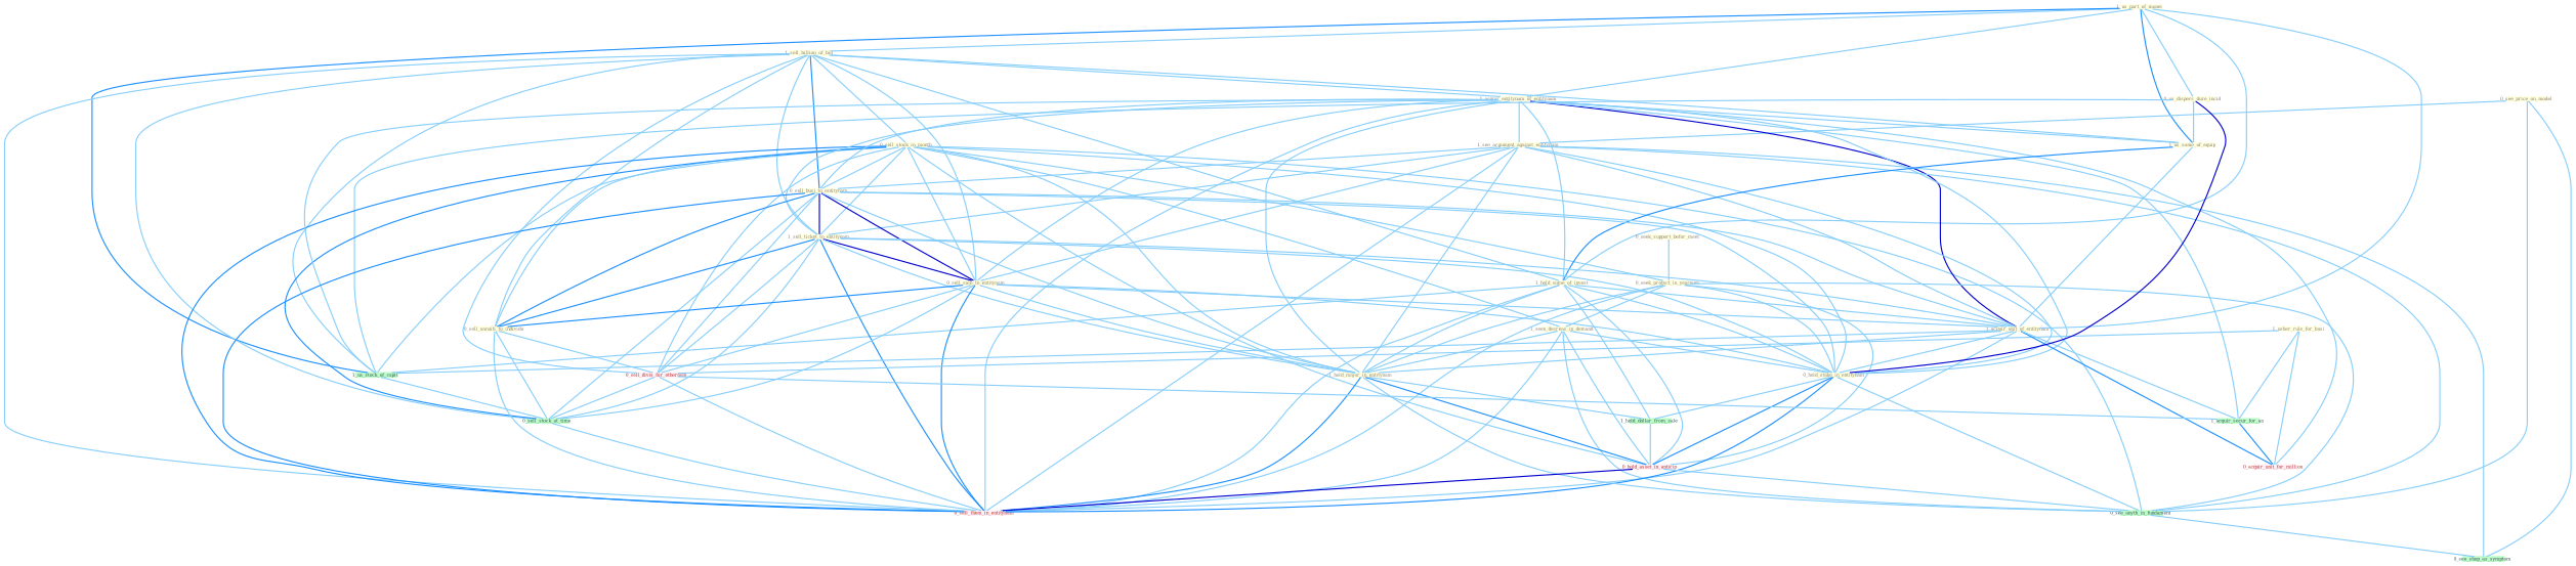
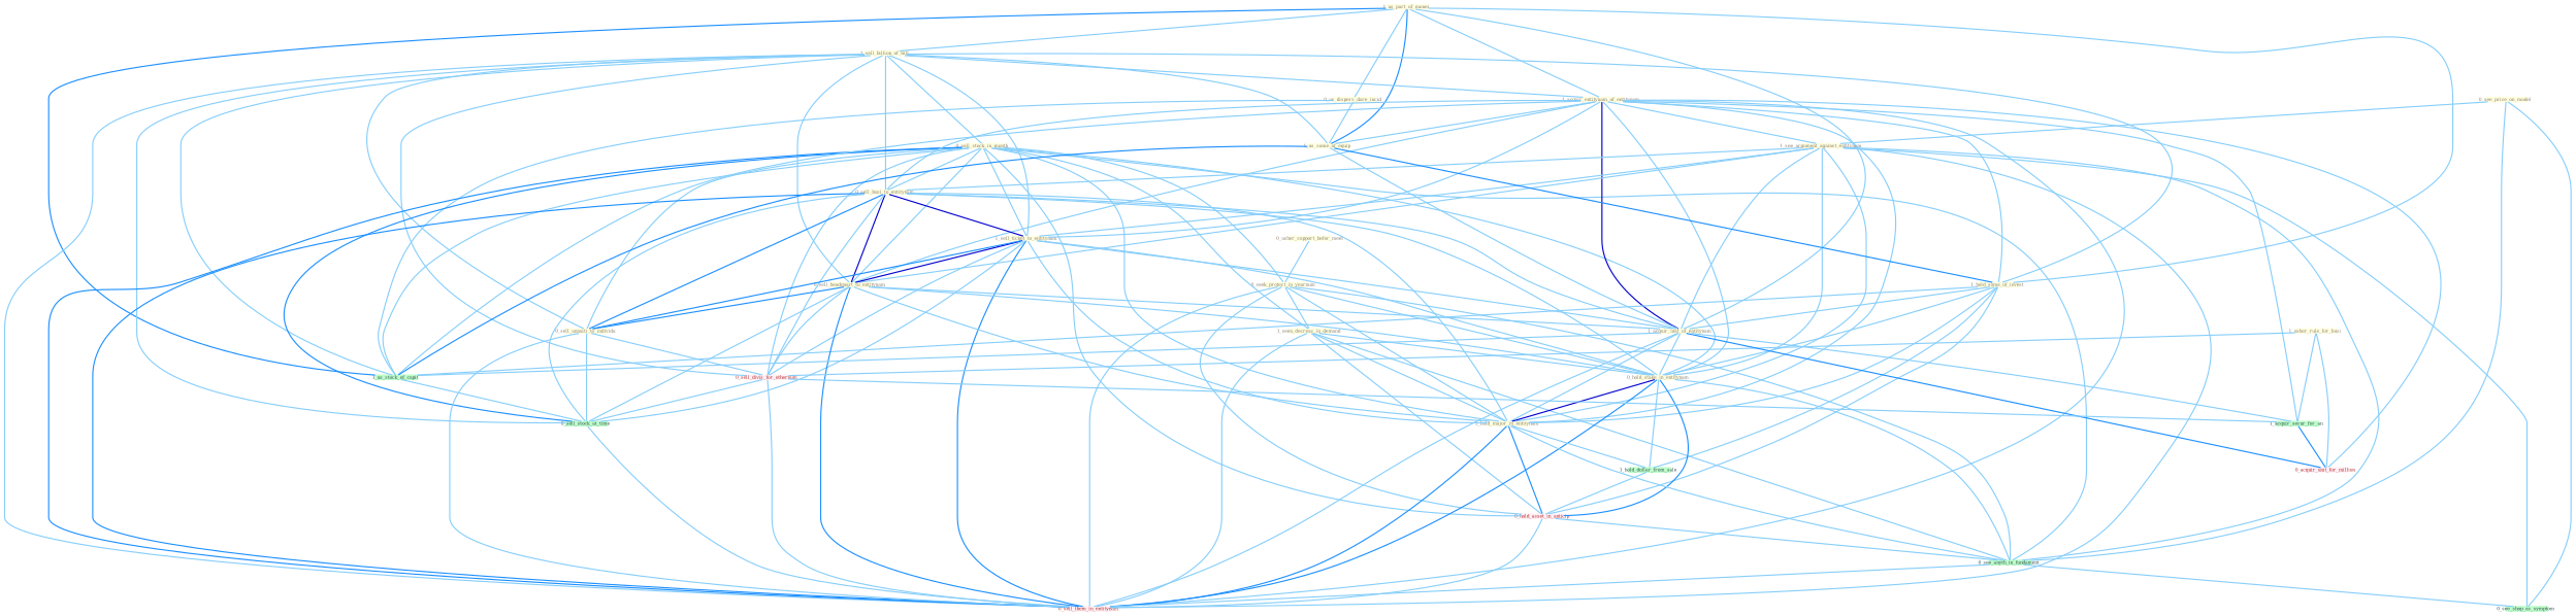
  graph {
    node [color="#ffffe0" fixedsize=true fontcolor="#8b7d6b" fontsize=4 shape=polygon style=filled]
    edge [color="#87cefa" w=1]
    "1_us_part_of_monei " [height=.06 width=.5]
    "0_us_dispers_dure_incid " [height=.06 width=.5]
    "1_sell_billion_of_bill " [height=.06 width=.5]
    "0_see_price_on_model " [height=.06 width=.5]
    "0_sell_stock_in_month " [height=.06 width=.5]
    "1_acquir_entitynam_of_entitynam " [height=.06 width=.5]
    "1_see_argument_against_entitynam " [height=.06 width=.5]
-   "0_seek_support_befor_meet " [height=.06 width=.5]
+   "0_seek_support_befor_meet " [height=.06 width=.5 label="0_usher_support_befor_meet"]
    "1_us_some_of_equip " [height=.06 width=.5]
    "0_sell_busi_to_entitynam " [height=.06 width=.5]
    "1_hold_some_of_invest " [height=.06 width=.5]
    "1_sell_ticket_to_entitynam " [height=.06 width=.5]
-   "0_sell_headquart_to_entitynam " [height=.06 width=.5 label="0_sell_sale_to_entitynam"]
+   "0_sell_headquart_to_entitynam " [height=.06 width=.5]
    "1_usher_rule_for_busi " [height=.06 width=.5]
    "0_seek_protect_in_yearnum " [height=.06 width=.5]
    "0_sell_annuiti_to_individu " [height=.06 width=.5]
    "1_seen_decreas_in_demand " [height=.06 width=.5]
    "1_acquir_unit_of_entitynam " [height=.06 width=.5]
    "0_hold_stake_in_entitynam " [height=.06 width=.5]
    "1_hold_major_in_entitynam " [height=.06 width=.5]
    "0_sell_divis_for_othernum " [color="#fff0f5" fontcolor="#b22222" height=.06 width=.5]
    "0_hold_asset_in_anticip " [color="#fff0f5" fontcolor="#b22222" height=.06 width=.5]
    "0_acquir_unit_for_million " [color="#fff0f5" fontcolor="#b22222" height=.06 width=.5]
    "0_sell_them_in_entitynam " [color="#fff0f5" fontcolor="#b22222" height=.06 width=.5]
    "1_us_stock_of_capit " [color="#BDFCC9" fontcolor="#2f4f4f" height=.06 width=.5]
    "0_sell_stock_at_time " [color="#BDFCC9" fontcolor="#2f4f4f" height=.06 width=.5]
    "0_see_anyth_in_fundament " [color="#BDFCC9" fontcolor="#2f4f4f" height=.06 width=.5]
    "0_see_shop_as_symptom " [color="#BDFCC9" fontcolor="#2f4f4f" height=.06 width=.5]
    "1_acquir_secur_for_an " [color="#BDFCC9" fontcolor="#2f4f4f" height=.06 width=.5]
    "1_hold_dollar_from_sale " [color="#BDFCC9" fontcolor="#2f4f4f" height=.06 width=.5]
    subgraph sub_1 {
      "1_us_part_of_monei "
      "0_us_dispers_dure_incid "
      "1_sell_billion_of_bill "
      "0_see_price_on_model "
      "0_sell_stock_in_month "
      "1_acquir_entitynam_of_entitynam "
      "1_see_argument_against_entitynam "
      "0_seek_support_befor_meet "
      "1_us_some_of_equip "
      "0_sell_busi_to_entitynam "
      "1_hold_some_of_invest "
      "1_sell_ticket_to_entitynam "
      "0_sell_headquart_to_entitynam "
      "1_usher_rule_for_busi "
      "0_seek_protect_in_yearnum "
      "0_sell_annuiti_to_individu "
      "1_seen_decreas_in_demand "
      "1_acquir_unit_of_entitynam "
      "0_hold_stake_in_entitynam "
      "1_hold_major_in_entitynam "
    }
    subgraph sub_2 {
      "0_sell_divis_for_othernum "
      "0_hold_asset_in_anticip "
      "0_acquir_unit_for_million "
      "0_sell_them_in_entitynam "
    }
    "1_us_part_of_monei " -- "0_us_dispers_dure_incid "
    "1_us_part_of_monei " -- "1_sell_billion_of_bill "
    "1_us_part_of_monei " -- "1_acquir_entitynam_of_entitynam "
    "1_us_part_of_monei " -- "1_us_some_of_equip " [color="#1e90ff" w=2]
    "1_us_part_of_monei " -- "1_hold_some_of_invest "
    "1_us_part_of_monei " -- "1_acquir_unit_of_entitynam "
    "1_us_part_of_monei " -- "1_us_stock_of_capit " [color="#1e90ff" w=2]
    "0_us_dispers_dure_incid " -- "1_us_some_of_equip "
    "0_us_dispers_dure_incid " -- "1_us_stock_of_capit "
    "1_sell_billion_of_bill " -- "0_sell_stock_in_month "
    "1_sell_billion_of_bill " -- "1_acquir_entitynam_of_entitynam "
    "1_sell_billion_of_bill " -- "1_us_some_of_equip "
-   "1_sell_billion_of_bill " -- "0_sell_busi_to_entitynam " [color="#1e90ff"]
+   "1_sell_billion_of_bill " -- "0_sell_busi_to_entitynam "
    "1_sell_billion_of_bill " -- "1_hold_some_of_invest "
    "1_sell_billion_of_bill " -- "1_sell_ticket_to_entitynam "
    "1_sell_billion_of_bill " -- "0_sell_headquart_to_entitynam "
    "1_sell_billion_of_bill " -- "0_sell_annuiti_to_individu "
    "1_sell_billion_of_bill " -- "0_sell_divis_for_othernum "
    "1_sell_billion_of_bill " -- "0_sell_them_in_entitynam "
    "1_sell_billion_of_bill " -- "1_us_stock_of_capit "
    "1_sell_billion_of_bill " -- "0_sell_stock_at_time "
    "0_see_price_on_model " -- "1_see_argument_against_entitynam "
    "0_see_price_on_model " -- "0_see_anyth_in_fundament "
    "0_see_price_on_model " -- "0_see_shop_as_symptom "
    "0_sell_stock_in_month " -- "0_sell_busi_to_entitynam "
    "0_sell_stock_in_month " -- "1_sell_ticket_to_entitynam "
    "0_sell_stock_in_month " -- "0_sell_headquart_to_entitynam "
    "0_sell_stock_in_month " -- "0_seek_protect_in_yearnum "
    "0_sell_stock_in_month " -- "0_sell_annuiti_to_individu "
    "0_sell_stock_in_month " -- "1_seen_decreas_in_demand "
    "0_sell_stock_in_month " -- "0_hold_stake_in_entitynam "
    "0_sell_stock_in_month " -- "1_hold_major_in_entitynam "
    "0_sell_stock_in_month " -- "0_sell_divis_for_othernum "
    "0_sell_stock_in_month " -- "0_hold_asset_in_anticip "
    "0_sell_stock_in_month " -- "0_sell_them_in_entitynam " [color="#1e90ff" w=2]
    "0_sell_stock_in_month " -- "1_us_stock_of_capit "
    "0_sell_stock_in_month " -- "0_sell_stock_at_time " [color="#1e90ff" w=2]
    "0_sell_stock_in_month " -- "0_see_anyth_in_fundament "
    "1_acquir_entitynam_of_entitynam " -- "1_see_argument_against_entitynam "
    "1_acquir_entitynam_of_entitynam " -- "1_us_some_of_equip "
    "1_acquir_entitynam_of_entitynam " -- "0_sell_busi_to_entitynam "
    "1_acquir_entitynam_of_entitynam " -- "1_hold_some_of_invest "
    "1_acquir_entitynam_of_entitynam " -- "1_sell_ticket_to_entitynam "
    "1_acquir_entitynam_of_entitynam " -- "0_sell_headquart_to_entitynam "
    "1_acquir_entitynam_of_entitynam " -- "1_acquir_unit_of_entitynam " [color="#0000cd" w=3]
    "1_acquir_entitynam_of_entitynam " -- "0_hold_stake_in_entitynam "
    "1_acquir_entitynam_of_entitynam " -- "1_hold_major_in_entitynam "
    "1_acquir_entitynam_of_entitynam " -- "0_acquir_unit_for_million "
    "1_acquir_entitynam_of_entitynam " -- "0_sell_them_in_entitynam "
    "1_acquir_entitynam_of_entitynam " -- "1_us_stock_of_capit "
    "1_acquir_entitynam_of_entitynam " -- "1_acquir_secur_for_an "
    "1_see_argument_against_entitynam " -- "0_sell_busi_to_entitynam "
    "1_see_argument_against_entitynam " -- "1_sell_ticket_to_entitynam "
    "1_see_argument_against_entitynam " -- "0_sell_headquart_to_entitynam "
    "1_see_argument_against_entitynam " -- "1_acquir_unit_of_entitynam "
    "1_see_argument_against_entitynam " -- "0_hold_stake_in_entitynam "
    "1_see_argument_against_entitynam " -- "1_hold_major_in_entitynam "
    "1_see_argument_against_entitynam " -- "0_sell_them_in_entitynam "
    "1_see_argument_against_entitynam " -- "0_see_anyth_in_fundament "
    "1_see_argument_against_entitynam " -- "0_see_shop_as_symptom "
    "0_seek_support_befor_meet " -- "0_seek_protect_in_yearnum "
    "1_us_some_of_equip " -- "1_hold_some_of_invest " [color="#1e90ff" w=2]
    "1_us_some_of_equip " -- "1_acquir_unit_of_entitynam "
+   "1_us_some_of_equip " -- "1_us_stock_of_capit " [color="#1e90ff" w=2]
    "0_sell_busi_to_entitynam " -- "1_sell_ticket_to_entitynam " [color="#0000cd" w=3]
    "0_sell_busi_to_entitynam " -- "0_sell_headquart_to_entitynam " [color="#0000cd" w=3]
    "0_sell_busi_to_entitynam " -- "0_sell_annuiti_to_individu " [color="#1e90ff" w=2]
    "0_sell_busi_to_entitynam " -- "1_acquir_unit_of_entitynam "
    "0_sell_busi_to_entitynam " -- "0_hold_stake_in_entitynam "
    "0_sell_busi_to_entitynam " -- "1_hold_major_in_entitynam "
    "0_sell_busi_to_entitynam " -- "0_sell_divis_for_othernum "
    "0_sell_busi_to_entitynam " -- "0_sell_them_in_entitynam " [color="#1e90ff" w=2]
    "0_sell_busi_to_entitynam " -- "0_sell_stock_at_time "
    "1_hold_some_of_invest " -- "1_acquir_unit_of_entitynam "
    "1_hold_some_of_invest " -- "0_hold_stake_in_entitynam "
    "1_hold_some_of_invest " -- "1_hold_major_in_entitynam "
    "1_hold_some_of_invest " -- "0_hold_asset_in_anticip "
    "1_hold_some_of_invest " -- "1_us_stock_of_capit "
    "1_hold_some_of_invest " -- "1_hold_dollar_from_sale "
    "1_sell_ticket_to_entitynam " -- "0_sell_headquart_to_entitynam " [color="#0000cd" w=3]
    "1_sell_ticket_to_entitynam " -- "0_sell_annuiti_to_individu " [color="#1e90ff" w=2]
    "1_sell_ticket_to_entitynam " -- "1_acquir_unit_of_entitynam "
    "1_sell_ticket_to_entitynam " -- "0_hold_stake_in_entitynam "
    "1_sell_ticket_to_entitynam " -- "1_hold_major_in_entitynam "
    "1_sell_ticket_to_entitynam " -- "0_sell_divis_for_othernum "
    "1_sell_ticket_to_entitynam " -- "0_sell_them_in_entitynam " [color="#1e90ff" w=2]
    "1_sell_ticket_to_entitynam " -- "0_sell_stock_at_time "
    "0_sell_headquart_to_entitynam " -- "0_sell_annuiti_to_individu " [color="#1e90ff" w=2]
    "0_sell_headquart_to_entitynam " -- "1_acquir_unit_of_entitynam "
    "0_sell_headquart_to_entitynam " -- "0_hold_stake_in_entitynam "
    "0_sell_headquart_to_entitynam " -- "1_hold_major_in_entitynam "
    "0_sell_headquart_to_entitynam " -- "0_sell_divis_for_othernum "
    "0_sell_headquart_to_entitynam " -- "0_sell_them_in_entitynam " [color="#1e90ff" w=2]
    "0_sell_headquart_to_entitynam " -- "0_sell_stock_at_time "
    "1_usher_rule_for_busi " -- "0_sell_divis_for_othernum "
    "1_usher_rule_for_busi " -- "0_acquir_unit_for_million "
    "1_usher_rule_for_busi " -- "1_acquir_secur_for_an "
    "0_seek_protect_in_yearnum " -- "1_seen_decreas_in_demand "
    "0_seek_protect_in_yearnum " -- "0_hold_stake_in_entitynam "
    "0_seek_protect_in_yearnum " -- "1_hold_major_in_entitynam "
    "0_seek_protect_in_yearnum " -- "0_hold_asset_in_anticip "
    "0_seek_protect_in_yearnum " -- "0_sell_them_in_entitynam "
    "0_seek_protect_in_yearnum " -- "0_see_anyth_in_fundament "
    "0_sell_annuiti_to_individu " -- "0_sell_divis_for_othernum "
    "0_sell_annuiti_to_individu " -- "0_sell_them_in_entitynam "
    "0_sell_annuiti_to_individu " -- "0_sell_stock_at_time "
    "1_seen_decreas_in_demand " -- "0_hold_stake_in_entitynam "
    "1_seen_decreas_in_demand " -- "1_hold_major_in_entitynam "
    "1_seen_decreas_in_demand " -- "0_hold_asset_in_anticip "
    "1_seen_decreas_in_demand " -- "0_sell_them_in_entitynam "
    "1_seen_decreas_in_demand " -- "0_see_anyth_in_fundament "
    "1_acquir_unit_of_entitynam " -- "0_hold_stake_in_entitynam "
    "1_acquir_unit_of_entitynam " -- "1_hold_major_in_entitynam "
    "1_acquir_unit_of_entitynam " -- "0_acquir_unit_for_million " [color="#1e90ff" w=2]
    "1_acquir_unit_of_entitynam " -- "0_sell_them_in_entitynam "
    "1_acquir_unit_of_entitynam " -- "1_us_stock_of_capit "
    "1_acquir_unit_of_entitynam " -- "1_acquir_secur_for_an "
-   "0_hold_stake_in_entitynam " -- "0_us_dispers_dure_incid " [color="#0000cd" w=3]
+   "0_hold_stake_in_entitynam " -- "1_hold_major_in_entitynam " [color="#0000cd" w=3]
    "0_hold_stake_in_entitynam " -- "0_hold_asset_in_anticip " [color="#1e90ff" w=2]
    "0_hold_stake_in_entitynam " -- "0_sell_them_in_entitynam " [color="#1e90ff" w=2]
    "0_hold_stake_in_entitynam " -- "0_see_anyth_in_fundament "
    "0_hold_stake_in_entitynam " -- "1_hold_dollar_from_sale "
    "1_hold_major_in_entitynam " -- "0_hold_asset_in_anticip " [color="#1e90ff" w=2]
    "1_hold_major_in_entitynam " -- "0_sell_them_in_entitynam " [color="#1e90ff" w=2]
    "1_hold_major_in_entitynam " -- "0_see_anyth_in_fundament "
    "1_hold_major_in_entitynam " -- "1_hold_dollar_from_sale "
    "0_sell_divis_for_othernum " -- "0_sell_them_in_entitynam "
    "0_sell_divis_for_othernum " -- "0_sell_stock_at_time "
    "0_sell_divis_for_othernum " -- "1_acquir_secur_for_an "
-   "0_hold_asset_in_anticip " -- "0_sell_them_in_entitynam " [color="#0000cd"]
+   "0_hold_asset_in_anticip " -- "0_sell_them_in_entitynam "
    "0_hold_asset_in_anticip " -- "0_see_anyth_in_fundament "
    "1_us_stock_of_capit " -- "0_sell_stock_at_time "
    "0_sell_stock_at_time " -- "0_sell_them_in_entitynam "
-   "1_hold_some_of_invest " -- "0_sell_them_in_entitynam "
+   "0_see_anyth_in_fundament " -- "0_sell_them_in_entitynam "
    "0_see_anyth_in_fundament " -- "0_see_shop_as_symptom "
    "1_acquir_secur_for_an " -- "0_acquir_unit_for_million " [color="#1e90ff" w=2]
    "1_hold_dollar_from_sale " -- "0_hold_asset_in_anticip "
  }
